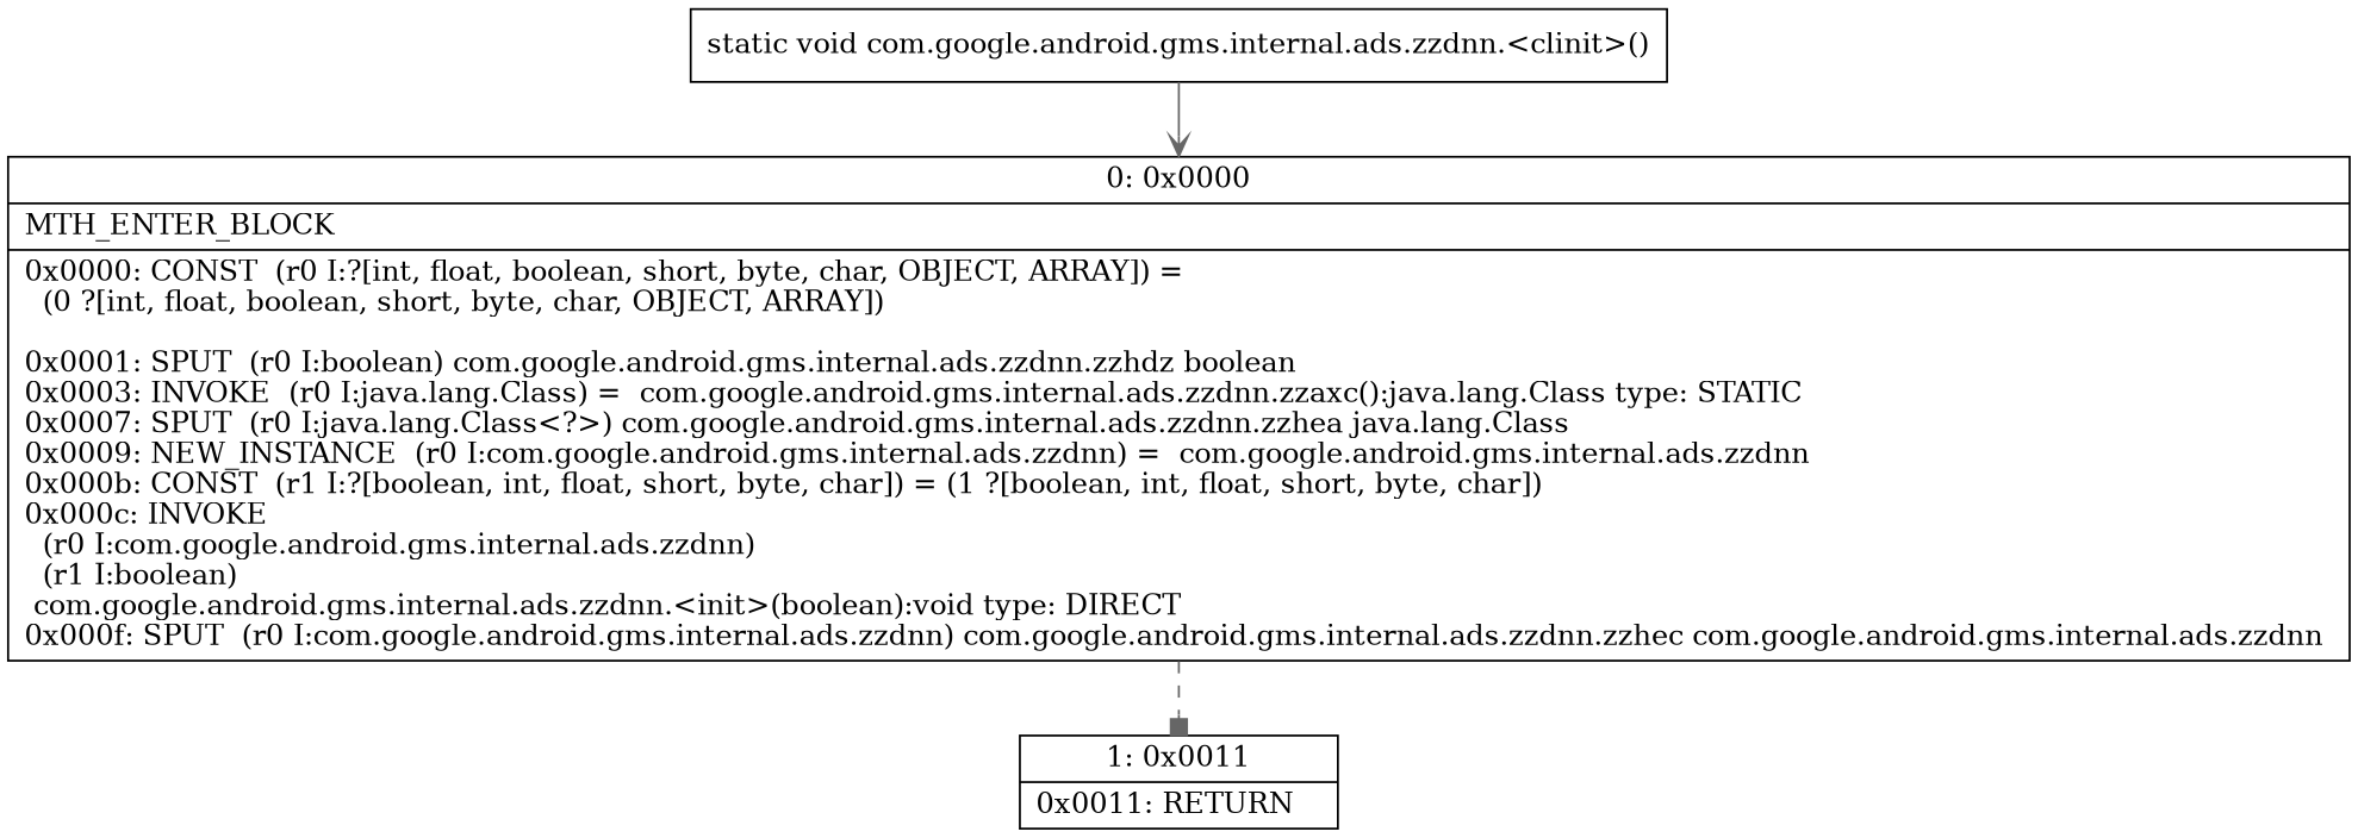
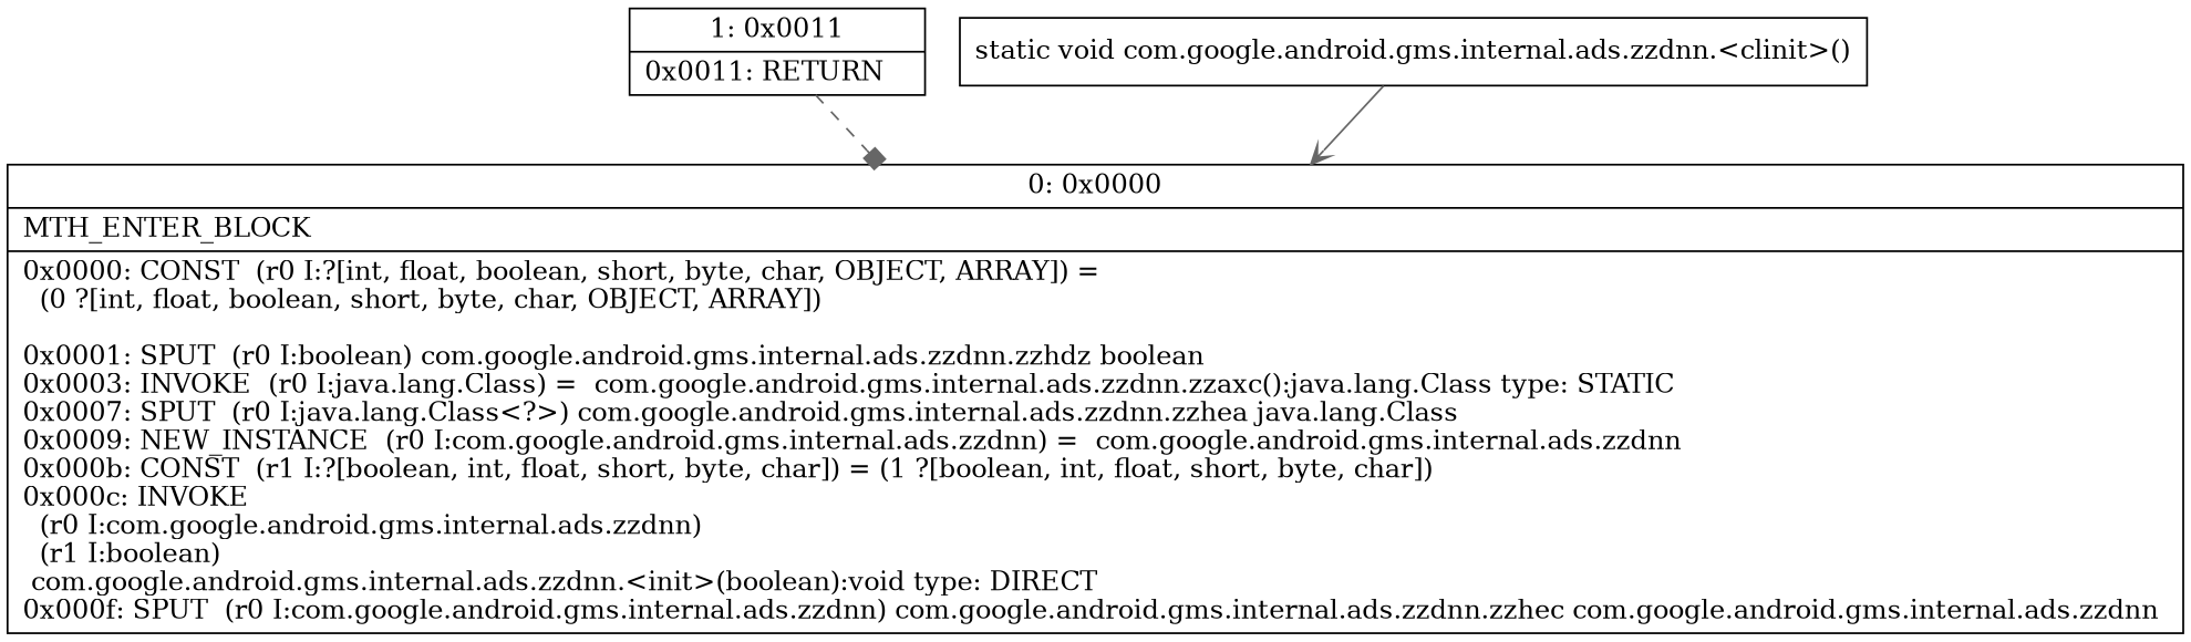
  digraph {
    node [shape=record]
    edge [color=gray40]
    n1 [label="{0\:\ 0x0000|MTH_ENTER_BLOCK\l|0x0000: CONST  (r0 I:?[int, float, boolean, short, byte, char, OBJECT, ARRAY]) = \l  (0 ?[int, float, boolean, short, byte, char, OBJECT, ARRAY])\l \l0x0001: SPUT  (r0 I:boolean) com.google.android.gms.internal.ads.zzdnn.zzhdz boolean \l0x0003: INVOKE  (r0 I:java.lang.Class) =  com.google.android.gms.internal.ads.zzdnn.zzaxc():java.lang.Class type: STATIC \l0x0007: SPUT  (r0 I:java.lang.Class\<?\>) com.google.android.gms.internal.ads.zzdnn.zzhea java.lang.Class \l0x0009: NEW_INSTANCE  (r0 I:com.google.android.gms.internal.ads.zzdnn) =  com.google.android.gms.internal.ads.zzdnn \l0x000b: CONST  (r1 I:?[boolean, int, float, short, byte, char]) = (1 ?[boolean, int, float, short, byte, char]) \l0x000c: INVOKE  \l  (r0 I:com.google.android.gms.internal.ads.zzdnn)\l  (r1 I:boolean)\l com.google.android.gms.internal.ads.zzdnn.\<init\>(boolean):void type: DIRECT \l0x000f: SPUT  (r0 I:com.google.android.gms.internal.ads.zzdnn) com.google.android.gms.internal.ads.zzdnn.zzhec com.google.android.gms.internal.ads.zzdnn \l}"]
    n2 [label="{1\:\ 0x0011|0x0011: RETURN   \l}"]
    n3 [label="{static void com.google.android.gms.internal.ads.zzdnn.\<clinit\>() }"]
-   n1 -> n2 [style=dashed arrowhead=box]
+   n2 -> n1 [style=dashed arrowhead=box]
    n3 -> n1 [style=solid arrowhead=vee]
  }
